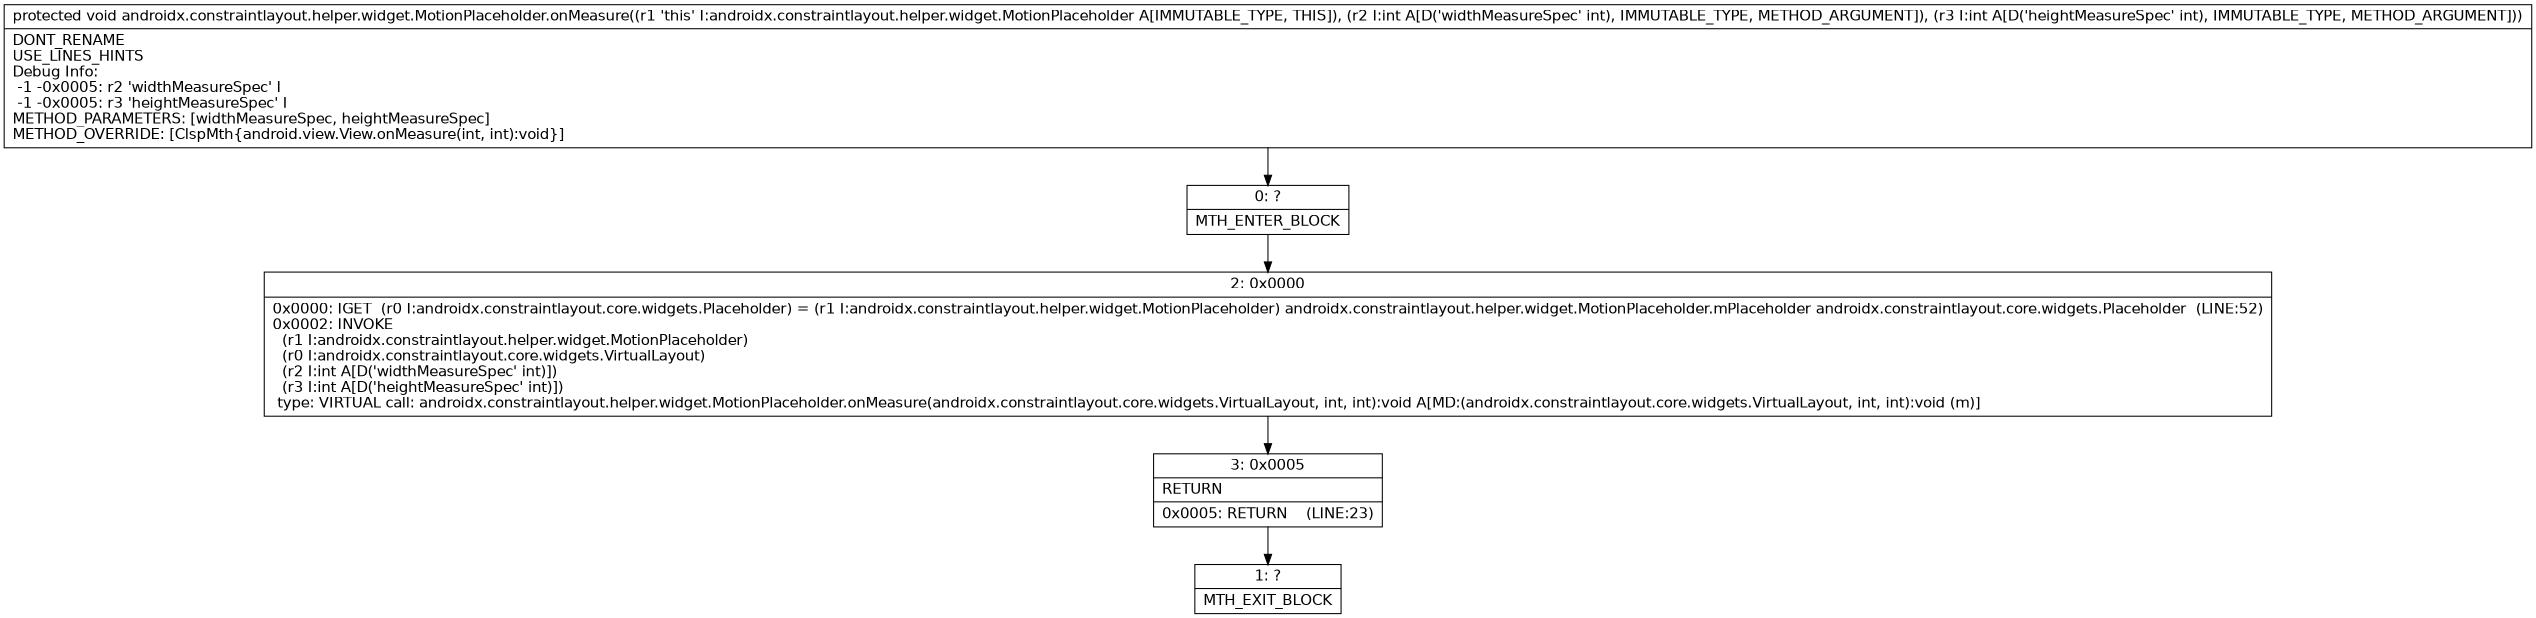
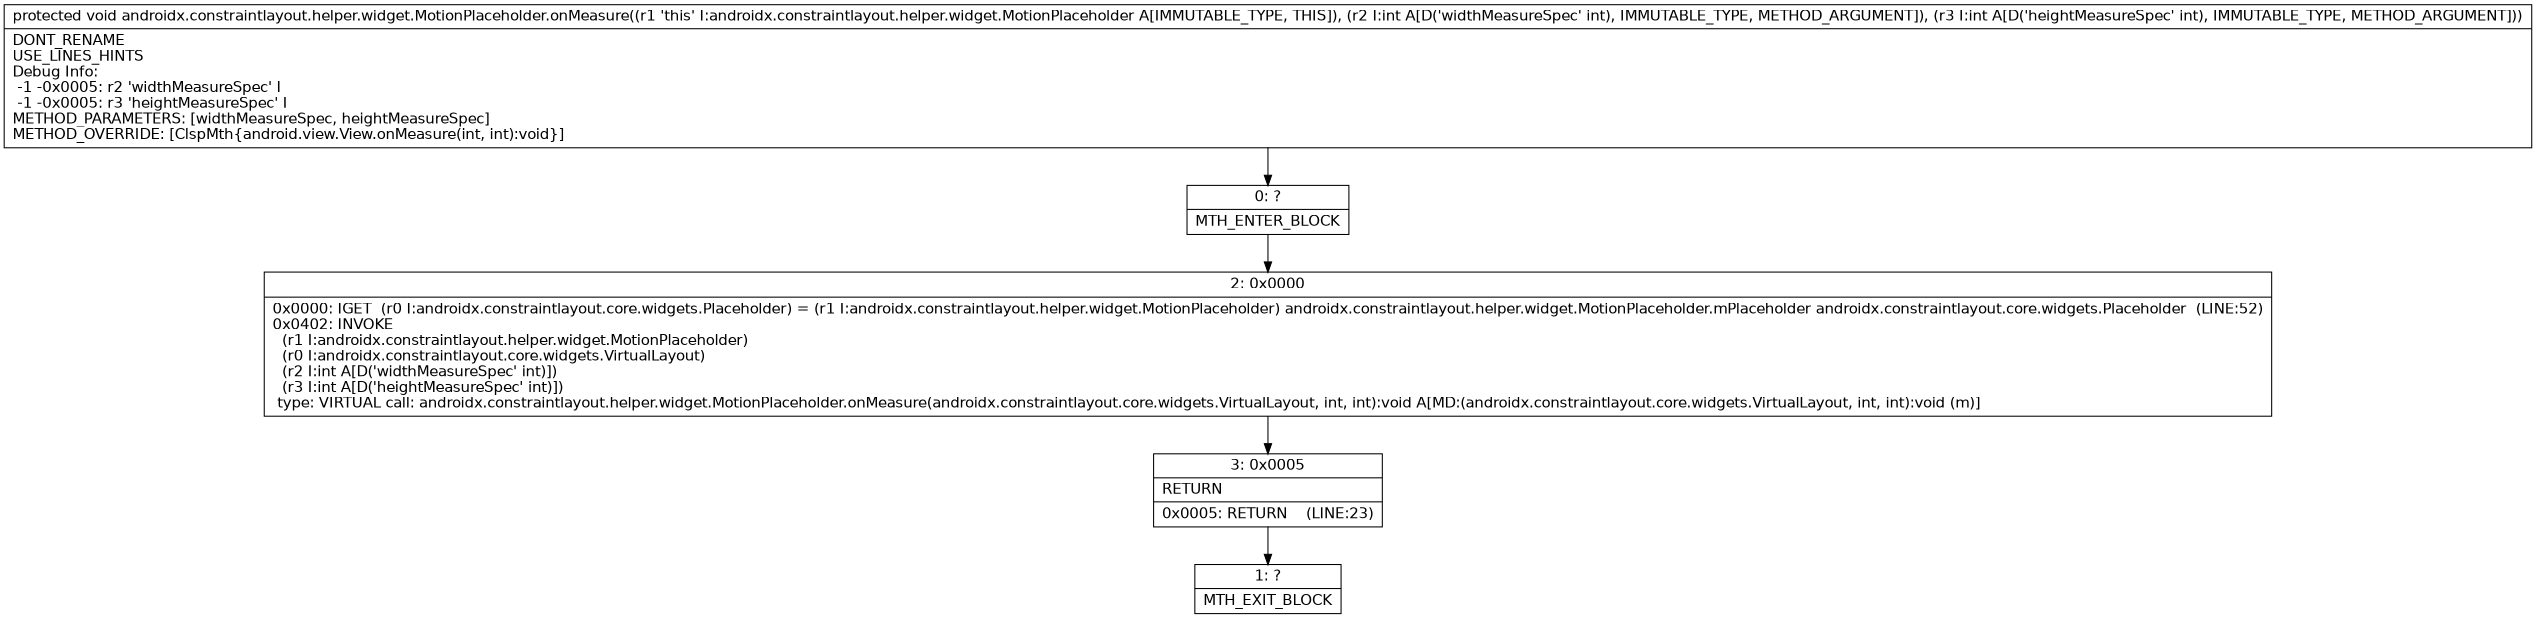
  digraph {
    fontname="DejaVu Sans"
    node [fontname="DejaVu Sans" shape=record]
    edge [fontname="DejaVu Sans"]
    n1 [label="{0\:\ ?|MTH_ENTER_BLOCK\l}"]
-   n2 [label="{2\:\ 0x0000|0x0000: IGET  (r0 I:androidx.constraintlayout.core.widgets.Placeholder) = (r1 I:androidx.constraintlayout.helper.widget.MotionPlaceholder) androidx.constraintlayout.helper.widget.MotionPlaceholder.mPlaceholder androidx.constraintlayout.core.widgets.Placeholder  (LINE:52)\l0x0002: INVOKE  \l  (r1 I:androidx.constraintlayout.helper.widget.MotionPlaceholder)\l  (r0 I:androidx.constraintlayout.core.widgets.VirtualLayout)\l  (r2 I:int A[D('widthMeasureSpec' int)])\l  (r3 I:int A[D('heightMeasureSpec' int)])\l type: VIRTUAL call: androidx.constraintlayout.helper.widget.MotionPlaceholder.onMeasure(androidx.constraintlayout.core.widgets.VirtualLayout, int, int):void A[MD:(androidx.constraintlayout.core.widgets.VirtualLayout, int, int):void (m)]\l}"]
+   n2 [label="{2\:\ 0x0000|0x0000: IGET  (r0 I:androidx.constraintlayout.core.widgets.Placeholder) = (r1 I:androidx.constraintlayout.helper.widget.MotionPlaceholder) androidx.constraintlayout.helper.widget.MotionPlaceholder.mPlaceholder androidx.constraintlayout.core.widgets.Placeholder  (LINE:52)\l0x0402: INVOKE  \l  (r1 I:androidx.constraintlayout.helper.widget.MotionPlaceholder)\l  (r0 I:androidx.constraintlayout.core.widgets.VirtualLayout)\l  (r2 I:int A[D('widthMeasureSpec' int)])\l  (r3 I:int A[D('heightMeasureSpec' int)])\l type: VIRTUAL call: androidx.constraintlayout.helper.widget.MotionPlaceholder.onMeasure(androidx.constraintlayout.core.widgets.VirtualLayout, int, int):void A[MD:(androidx.constraintlayout.core.widgets.VirtualLayout, int, int):void (m)]\l}"]
    n3 [label="{3\:\ 0x0005|RETURN\l|0x0005: RETURN    (LINE:23)\l}"]
    n4 [label="{1\:\ ?|MTH_EXIT_BLOCK\l}"]
    n5 [label="{protected void androidx.constraintlayout.helper.widget.MotionPlaceholder.onMeasure((r1 'this' I:androidx.constraintlayout.helper.widget.MotionPlaceholder A[IMMUTABLE_TYPE, THIS]), (r2 I:int A[D('widthMeasureSpec' int), IMMUTABLE_TYPE, METHOD_ARGUMENT]), (r3 I:int A[D('heightMeasureSpec' int), IMMUTABLE_TYPE, METHOD_ARGUMENT]))  | DONT_RENAME\lUSE_LINES_HINTS\lDebug Info:\l  \-1 \-0x0005: r2 'widthMeasureSpec' I\l  \-1 \-0x0005: r3 'heightMeasureSpec' I\lMETHOD_PARAMETERS: [widthMeasureSpec, heightMeasureSpec]\lMETHOD_OVERRIDE: [ClspMth\{android.view.View.onMeasure(int, int):void\}]\l}"]
    n1 -> n2
    n2 -> n3
    n3 -> n4
    n5 -> n1
  }
